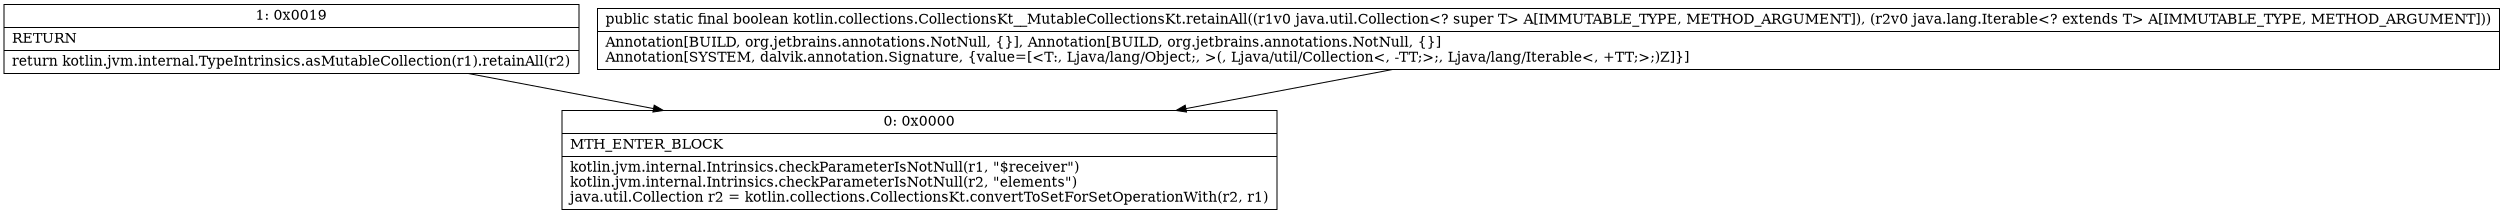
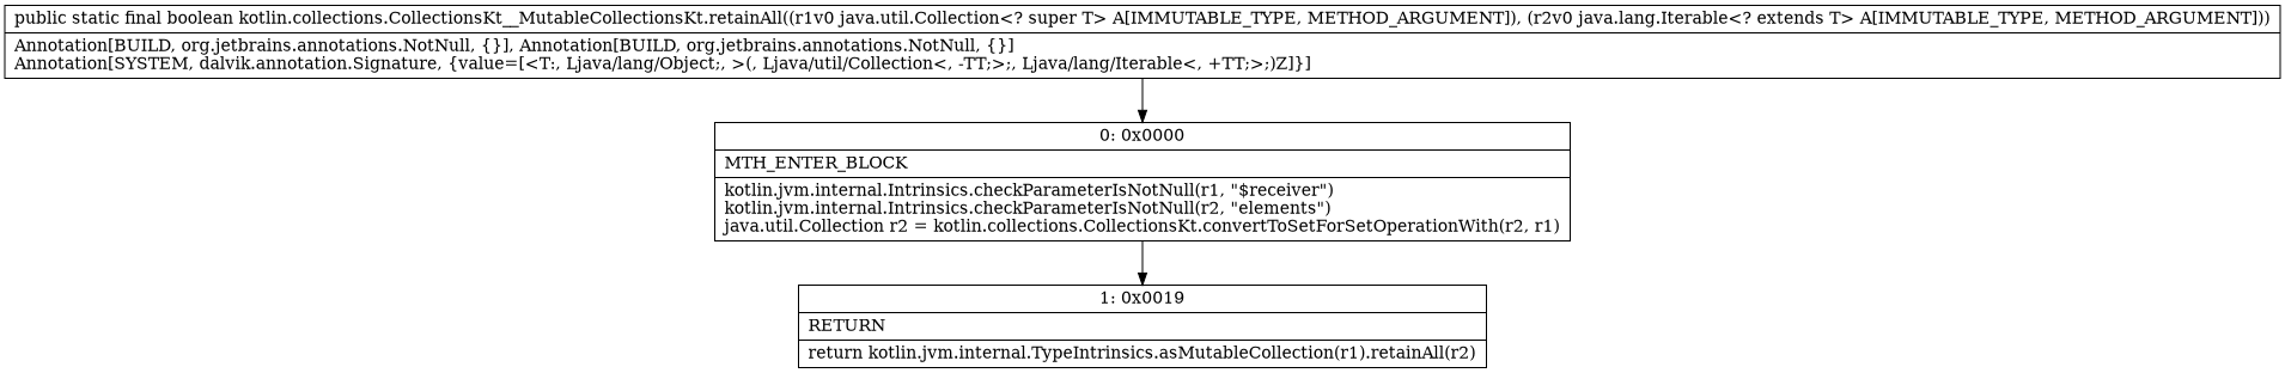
  digraph {
    node [shape=record]
    n1 [label="{0\:\ 0x0000|MTH_ENTER_BLOCK\l|kotlin.jvm.internal.Intrinsics.checkParameterIsNotNull(r1, \"$receiver\")\lkotlin.jvm.internal.Intrinsics.checkParameterIsNotNull(r2, \"elements\")\ljava.util.Collection r2 = kotlin.collections.CollectionsKt.convertToSetForSetOperationWith(r2, r1)\l}"]
    n2 [label="{1\:\ 0x0019|RETURN\l|return kotlin.jvm.internal.TypeIntrinsics.asMutableCollection(r1).retainAll(r2)\l}"]
    n3 [label="{public static final boolean kotlin.collections.CollectionsKt__MutableCollectionsKt.retainAll((r1v0 java.util.Collection\<? super T\> A[IMMUTABLE_TYPE, METHOD_ARGUMENT]), (r2v0 java.lang.Iterable\<? extends T\> A[IMMUTABLE_TYPE, METHOD_ARGUMENT]))  | Annotation[BUILD, org.jetbrains.annotations.NotNull, \{\}], Annotation[BUILD, org.jetbrains.annotations.NotNull, \{\}]\lAnnotation[SYSTEM, dalvik.annotation.Signature, \{value=[\<T:, Ljava\/lang\/Object;, \>(, Ljava\/util\/Collection\<, \-TT;\>;, Ljava\/lang\/Iterable\<, +TT;\>;)Z]\}]\l}"]
-   n2 -> n1
+   n1 -> n2
    n3 -> n1
  }
